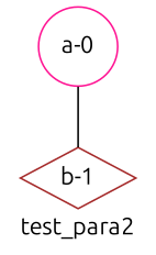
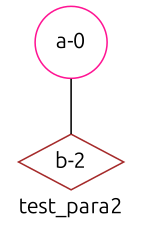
  graph {
    label=test_para2
    fontname=Ubuntu
    node [fillcolor=White style=filled fontname=Ubuntu]
    n1 [label="a-0" shape=circle color=deeppink]
-   n2 [label="b-1" shape=diamond color=brown]
+   n2 [label="b-2" shape=diamond color=brown]
    n1 -- n2 [fontname=Ubuntu]
  }
